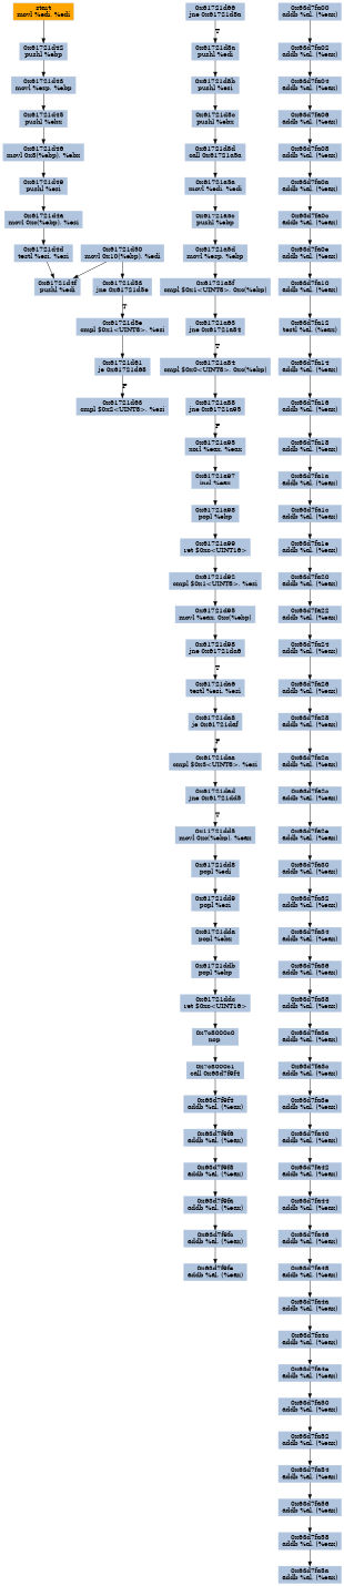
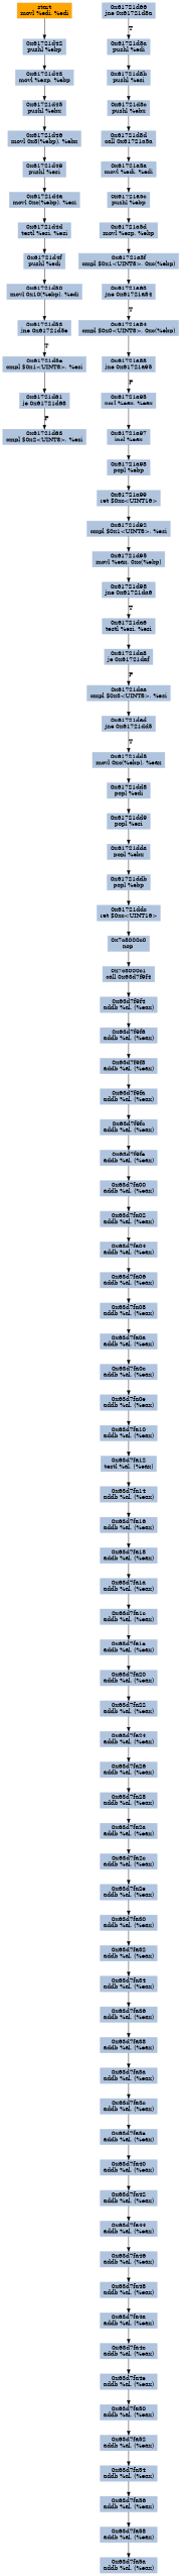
  digraph {
    node [color=lightsteelblue fillcolor=lightsteelblue shape=rectangle style=filled]
    edge [color="#000000"]
    n1 [color=lightgrey fillcolor=orange label="start\nmovl %edi, %edi"]
    n2 [label="0x61721d42\npushl %ebp"]
    n3 [label="0x61721d43\nmovl %esp, %ebp"]
    n4 [label="0x61721d45\npushl %ebx"]
    n5 [label="0x61721d46\nmovl 0x8(%ebp), %ebx"]
    n6 [label="0x61721d49\npushl %esi"]
    n7 [label="0x61721d4a\nmovl 0xc(%ebp), %esi"]
    n8 [label="0x61721d4d\ntestl %esi, %esi"]
    n9 [label="0x61721d4f\npushl %edi"]
    n10 [label="0x61721d50\nmovl 0x10(%ebp), %edi"]
    n11 [label="0x61721d53\njne 0x61721d5e"]
    n12 [label="0x61721d5e\ncmpl $0x1<UINT8>, %esi"]
    n13 [label="0x61721d61\nje 0x61721d68"]
    n14 [label="0x61721d63\ncmpl $0x2<UINT8>, %esi"]
    n15 [label="0x61721d66\njne 0x61721d8a"]
    n16 [label="0x61721d8a\npushl %edi"]
    n17 [label="0x61721d8b\npushl %esi"]
    n18 [label="0x61721d8c\npushl %ebx"]
    n19 [label="0x61721d8d\ncall 0x61721a5a"]
    n20 [label="0x61721a5a\nmovl %edi, %edi"]
    n21 [label="0x61721a5c\npushl %ebp"]
    n22 [label="0x61721a5d\nmovl %esp, %ebp"]
    n23 [label="0x61721a5f\ncmpl $0x1<UINT8>, 0xc(%ebp)"]
    n24 [label="0x61721a63\njne 0x61721a84"]
    n25 [label="0x61721a84\ncmpl $0x0<UINT8>, 0xc(%ebp)"]
    n26 [label="0x61721a88\njne 0x61721a95"]
    n27 [label="0x61721a95\nxorl %eax, %eax"]
    n28 [label="0x61721a97\nincl %eax"]
    n29 [label="0x61721a98\npopl %ebp"]
    n30 [label="0x61721a99\nret $0xc<UINT16>"]
    n31 [label="0x61721d92\ncmpl $0x1<UINT8>, %esi"]
    n32 [label="0x61721d95\nmovl %eax, 0xc(%ebp)"]
    n33 [label="0x61721d98\njne 0x61721da6"]
    n34 [label="0x61721da6\ntestl %esi, %esi"]
    n35 [label="0x61721da8\nje 0x61721daf"]
    n36 [label="0x61721daa\ncmpl $0x3<UINT8>, %esi"]
    n37 [label="0x61721dad\njne 0x61721dd5"]
-   n38 [label="0x11721dd5\nmovl 0xc(%ebp), %eax"]
+   n38 [label="0x61721dd5\nmovl 0xc(%ebp), %eax"]
    n39 [label="0x61721dd8\npopl %edi"]
    n40 [label="0x61721dd9\npopl %esi"]
    n41 [label="0x61721dda\npopl %ebx"]
    n42 [label="0x61721ddb\npopl %ebp"]
    n43 [label="0x61721ddc\nret $0xc<UINT16>"]
    n44 [label="0x7c8000c0\nnop "]
    n45 [label="0x7c8000c1\ncall 0x63d7f9f4"]
    n46 [label="0x63d7f9f4\naddb %al, (%eax)"]
    n47 [label="0x63d7f9f6\naddb %al, (%eax)"]
    n48 [label="0x63d7f9f8\naddb %al, (%eax)"]
    n49 [label="0x63d7f9fa\naddb %al, (%eax)"]
    n50 [label="0x63d7f9fc\naddb %al, (%eax)"]
    n51 [label="0x63d7f9fe\naddb %al, (%eax)"]
    n52 [label="0x63d7fa00\naddb %al, (%eax)"]
    n53 [label="0x63d7fa02\naddb %al, (%eax)"]
    n54 [label="0x63d7fa04\naddb %al, (%eax)"]
    n55 [label="0x63d7fa06\naddb %al, (%eax)"]
    n56 [label="0x63d7fa08\naddb %al, (%eax)"]
    n57 [label="0x63d7fa0a\naddb %al, (%eax)"]
    n58 [label="0x63d7fa0c\naddb %al, (%eax)"]
    n59 [label="0x63d7fa0e\naddb %al, (%eax)"]
    n60 [label="0x63d7fa10\naddb %al, (%eax)"]
    n61 [label="0x63d7fa12\ntestl %al, (%eax)"]
    n62 [label="0x63d7fa14\naddb %al, (%eax)"]
    n63 [label="0x63d7fa16\naddb %al, (%eax)"]
    n64 [label="0x63d7fa18\naddb %al, (%eax)"]
    n65 [label="0x63d7fa1a\naddb %al, (%eax)"]
    n66 [label="0x63d7fa1c\naddb %al, (%eax)"]
    n67 [label="0x63d7fa1e\naddb %al, (%eax)"]
    n68 [label="0x63d7fa20\naddb %al, (%eax)"]
    n69 [label="0x63d7fa22\naddb %al, (%eax)"]
    n70 [label="0x63d7fa24\naddb %al, (%eax)"]
    n71 [label="0x63d7fa26\naddb %al, (%eax)"]
    n72 [label="0x63d7fa28\naddb %al, (%eax)"]
    n73 [label="0x63d7fa2a\naddb %al, (%eax)"]
    n74 [label="0x63d7fa2c\naddb %al, (%eax)"]
    n75 [label="0x63d7fa2e\naddb %al, (%eax)"]
    n76 [label="0x63d7fa30\naddb %al, (%eax)"]
    n77 [label="0x63d7fa32\naddb %al, (%eax)"]
    n78 [label="0x63d7fa34\naddb %al, (%eax)"]
    n79 [label="0x63d7fa36\naddb %al, (%eax)"]
    n80 [label="0x63d7fa38\naddb %al, (%eax)"]
    n81 [label="0x63d7fa3a\naddb %al, (%eax)"]
    n82 [label="0x63d7fa3c\naddb %al, (%eax)"]
    n83 [label="0x63d7fa3e\naddb %al, (%eax)"]
    n84 [label="0x63d7fa40\naddb %al, (%eax)"]
    n85 [label="0x63d7fa42\naddb %al, (%eax)"]
    n86 [label="0x63d7fa44\naddb %al, (%eax)"]
    n87 [label="0x63d7fa46\naddb %al, (%eax)"]
    n88 [label="0x63d7fa48\naddb %al, (%eax)"]
    n89 [label="0x63d7fa4a\naddb %al, (%eax)"]
    n90 [label="0x63d7fa4c\naddb %al, (%eax)"]
    n91 [label="0x63d7fa4e\naddb %al, (%eax)"]
    n92 [label="0x63d7fa50\naddb %al, (%eax)"]
    n93 [label="0x63d7fa52\naddb %al, (%eax)"]
    n94 [label="0x63d7fa54\naddb %al, (%eax)"]
    n95 [label="0x63d7fa56\naddb %al, (%eax)"]
    n96 [label="0x63d7fa58\naddb %al, (%eax)"]
    n97 [label="0x63d7fa5a\naddb %al, (%eax)"]
    n1 -> n2
    n2 -> n3
    n3 -> n4
    n4 -> n5
    n5 -> n6
    n6 -> n7
    n7 -> n8
    n8 -> n9
-   n10 -> n9
+   n9 -> n10
    n10 -> n11
    n11 -> n12 [label=T]
    n12 -> n13
    n13 -> n14 [label=F]
    n15 -> n16 [label=T]
    n16 -> n17
    n17 -> n18
    n18 -> n19
    n19 -> n20
    n20 -> n21
    n21 -> n22
    n22 -> n23
    n23 -> n24
    n24 -> n25 [label=T]
    n25 -> n26
    n26 -> n27 [label=F]
    n27 -> n28
    n28 -> n29
    n29 -> n30
    n30 -> n31
    n31 -> n32
    n32 -> n33
    n33 -> n34 [label=T]
    n34 -> n35
    n35 -> n36 [label=F]
    n36 -> n37
    n37 -> n38 [label=T]
    n38 -> n39
    n39 -> n40
    n40 -> n41
    n41 -> n42
    n42 -> n43
    n43 -> n44
    n44 -> n45
    n45 -> n46
    n46 -> n47
    n47 -> n48
    n48 -> n49
    n49 -> n50
    n50 -> n51
+   n51 -> n52
    n52 -> n53
    n53 -> n54
    n54 -> n55
    n55 -> n56
    n56 -> n57
    n57 -> n58
    n58 -> n59
    n59 -> n60
    n60 -> n61
    n61 -> n62
    n62 -> n63
    n63 -> n64
    n64 -> n65
    n65 -> n66
    n66 -> n67
    n67 -> n68
    n68 -> n69
    n69 -> n70
    n70 -> n71
    n71 -> n72
    n72 -> n73
    n73 -> n74
    n74 -> n75
    n75 -> n76
    n76 -> n77
    n77 -> n78
    n78 -> n79
    n79 -> n80
    n80 -> n81
    n81 -> n82
    n82 -> n83
    n83 -> n84
    n84 -> n85
    n85 -> n86
    n86 -> n87
    n87 -> n88
    n88 -> n89
    n89 -> n90
    n90 -> n91
    n91 -> n92
    n92 -> n93
    n93 -> n94
    n94 -> n95
    n95 -> n96
    n96 -> n97
  }
